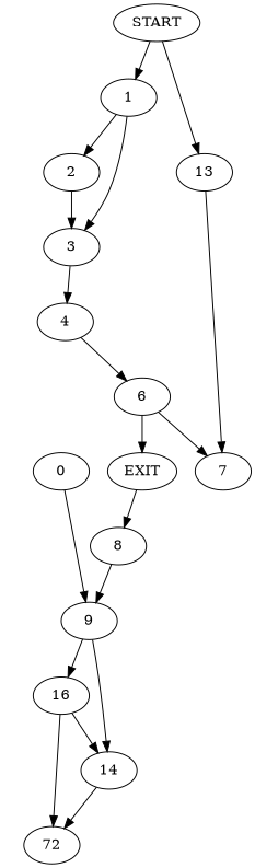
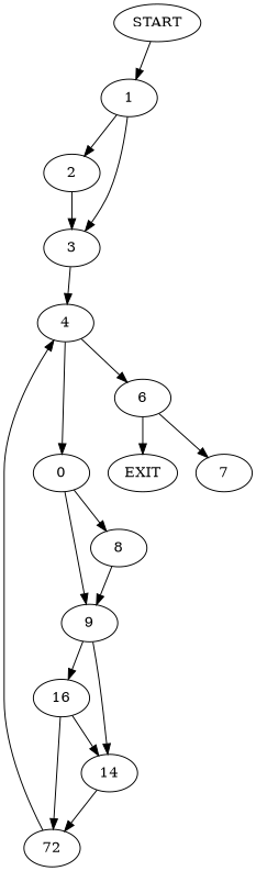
  digraph {
    n1 [label=START]
    1
-   13
    2
    3
    7
    n7 [label=EXIT]
    4
    n9 [label=0]
    6
    8
    9
    n13 [label=16]
    n14 [label=14]
    n15 [label=72]
    n1 -> 1
-   n1 -> 13
    1 -> 2
    1 -> 3
-   13 -> 7
    2 -> 3
    3 -> 4
+   4 -> n9
    4 -> 6
-   n7 -> 8
+   n9 -> 8
    n9 -> 9
    6 -> 7
    6 -> n7
    8 -> 9
    9 -> n13
    9 -> n14
    n13 -> n14
    n13 -> n15
    n14 -> n15
+   n15 -> 4
  }
